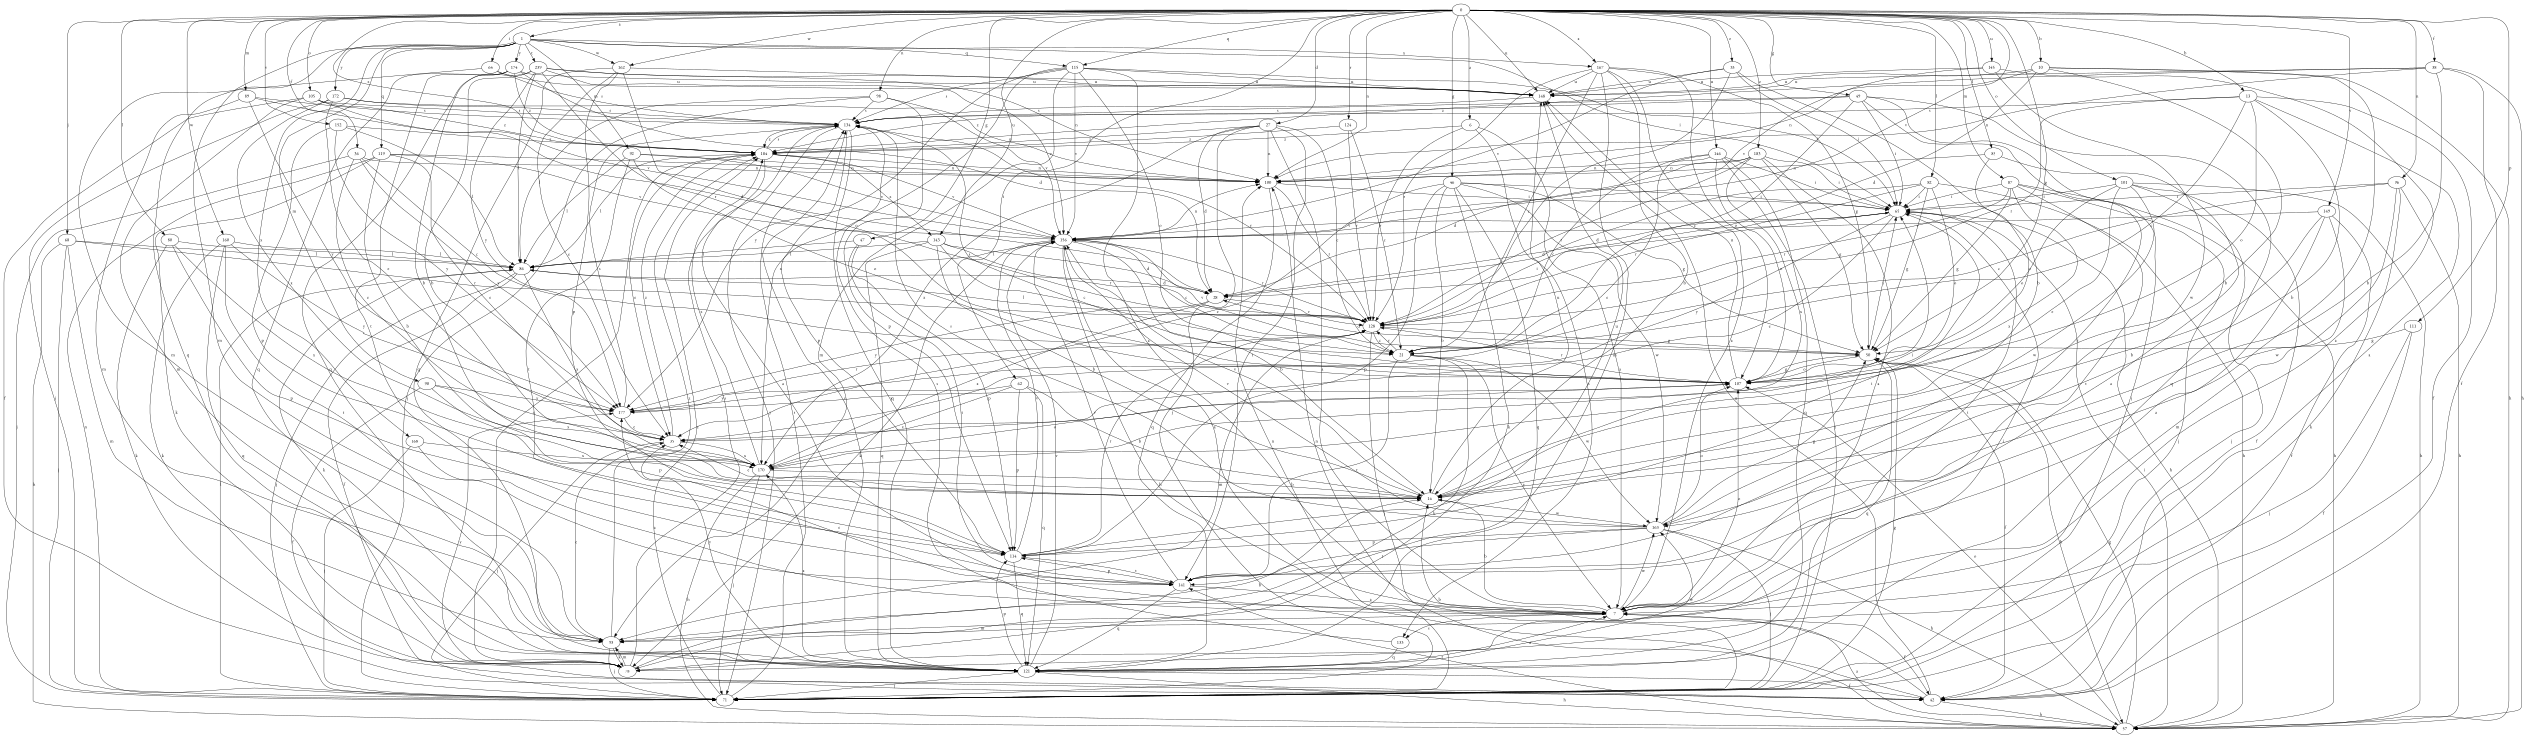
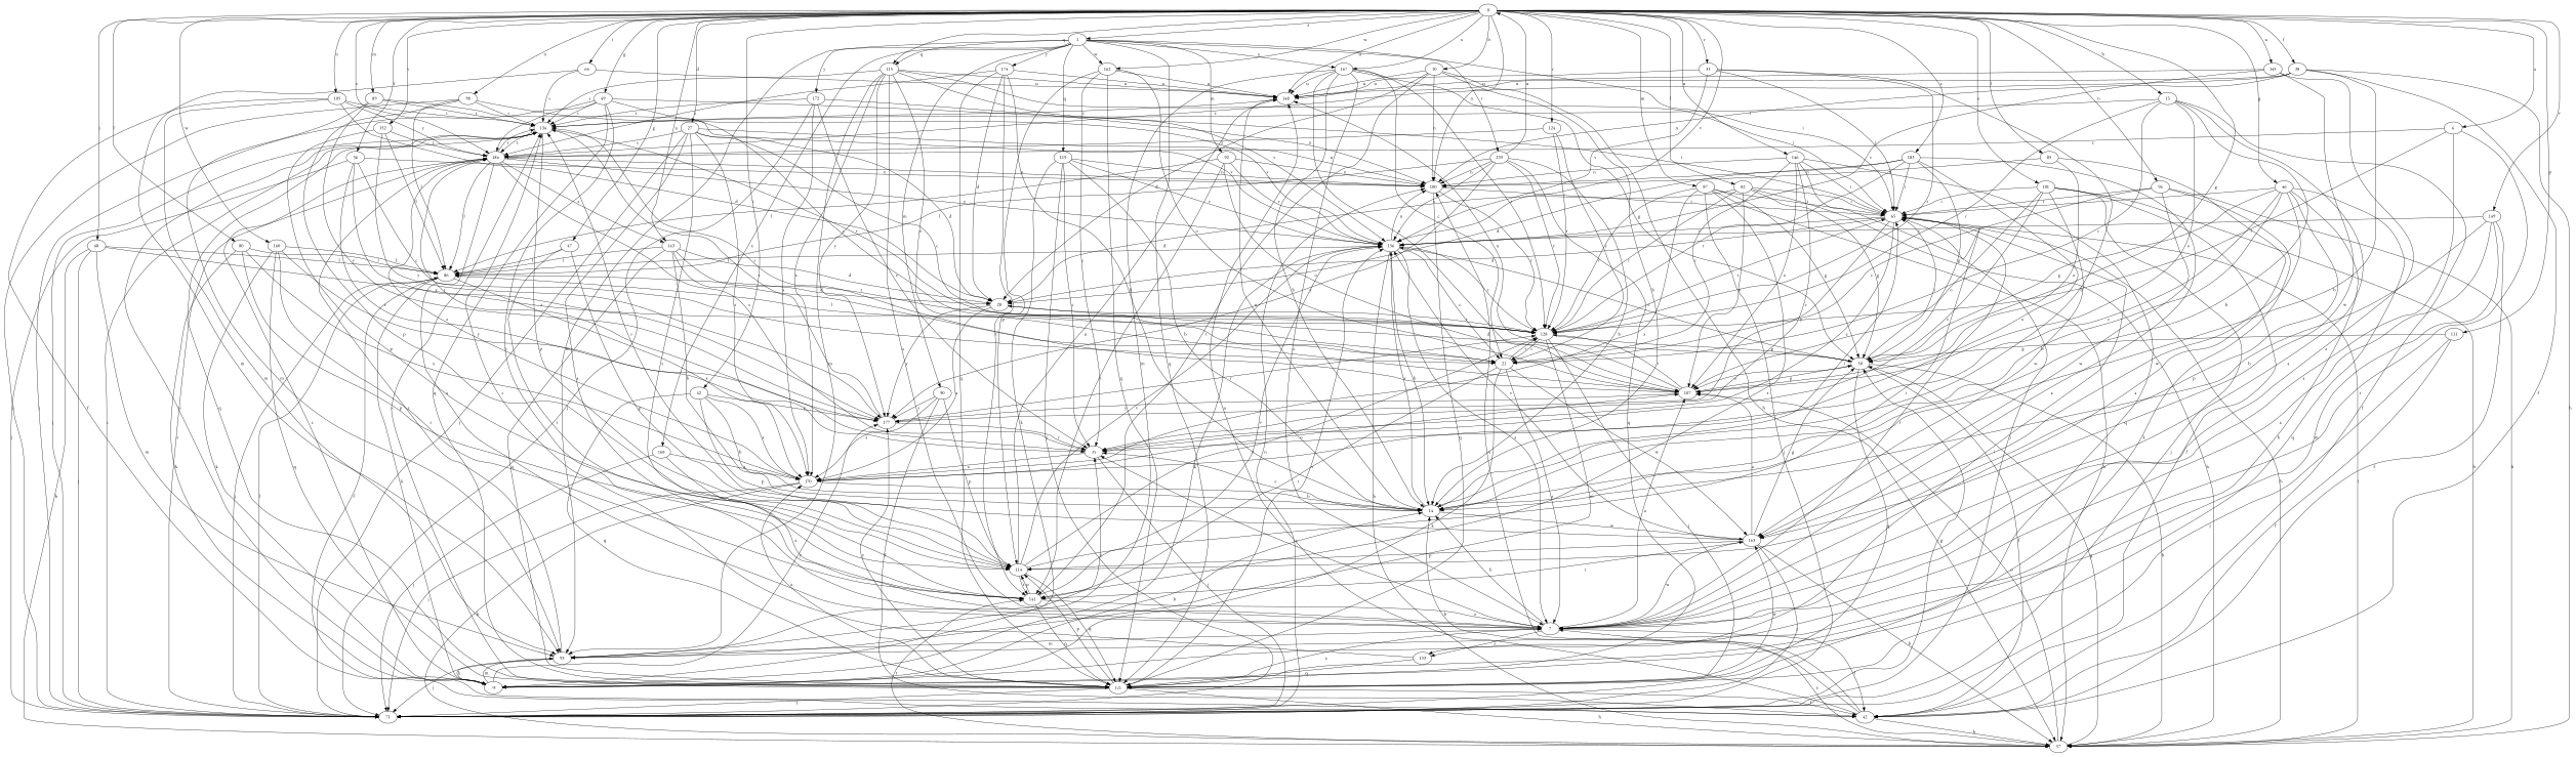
  strict digraph {
    fontname="EB Garamond"
    node [fontname="EB Garamond"]
    edge [fontname="EB Garamond"]
    0
    1
    6
    10
    13
    27
    33
    36
    38
    46
    47
    49
    50
    62
    64
    68
    80
    82
    85
    87
    89
    96
    98
    100
    101
    105
    111
    115
    124
    143
    145
    146
    148
    149
    152
    156
    160
    162
    167
    183
    184
    65
    90
    92
    93
    119
    121
    n48 [label=239]
    168
    172
    174
    7
    128
    133
    14
    28
    57
    141
    42
    107
    21
    134
    71
    170
    35
    177
    163
    78
    114
    86
    0 -> 1 [label=a]
    0 -> 6 [label=a]
    0 -> 10 [label=b]
    0 -> 13 [label=b]
    0 -> 27 [label=d]
    0 -> 33 [label=e]
    0 -> 36 [label=f]
    0 -> 38 [label=f]
    0 -> 46 [label=g]
    0 -> 47 [label=g]
    0 -> 49 [label=g]
    0 -> 50 [label=g]
    0 -> 62 [label=i]
    0 -> 64 [label=i]
    0 -> 68 [label=j]
    0 -> 80 [label=l]
    0 -> 82 [label=l]
    0 -> 85 [label=l]
    0 -> 87 [label=m]
    0 -> 89 [label=m]
    0 -> 96 [label=n]
    0 -> 98 [label=n]
    0 -> 100 [label=n]
    0 -> 101 [label=o]
    0 -> 105 [label=o]
    0 -> 111 [label=p]
    0 -> 115 [label=q]
    0 -> 124 [label=r]
    0 -> 143 [label=u]
    0 -> 145 [label=u]
    0 -> 146 [label=u]
    0 -> 148 [label=u]
    0 -> 149 [label=v]
    0 -> 152 [label=v]
    0 -> 156 [label=v]
    0 -> 160 [label=w]
    0 -> 162 [label=w]
    0 -> 167 [label=x]
    0 -> 183 [label=z]
    0 -> 184 [label=z]
    1 -> 115 [label=q]
    1 -> 162 [label=w]
    1 -> 167 [label=x]
    1 -> 65 [label=i]
    1 -> 90 [label=m]
    1 -> 92 [label=m]
    1 -> 93 [label=m]
    1 -> 119 [label=q]
    1 -> 121 [label=q]
    1 -> n48 [label=t]
    1 -> 168 [label=x]
    1 -> 172 [label=y]
    1 -> 174 [label=y]
    6 -> 184 [label=z]
    6 -> 7 [label=a]
    6 -> 128 [label=r]
    6 -> 133 [label=s]
    10 -> 100 [label=n]
    10 -> 148 [label=u]
    10 -> 14 [label=b]
    10 -> 28 [label=d]
    10 -> 57 [label=h]
    10 -> 141 [label=t]
    13 -> 7 [label=a]
    13 -> 128 [label=r]
    13 -> 14 [label=b]
    13 -> 42 [label=f]
    13 -> 107 [label=o]
    13 -> 21 [label=c]
    13 -> 134 [label=s]
    27 -> 100 [label=n]
    27 -> 184 [label=z]
    27 -> 7 [label=a]
    27 -> 28 [label=d]
    27 -> 141 [label=t]
    27 -> 21 [label=c]
    27 -> 71 [label=j]
    27 -> 170 [label=x]
    33 -> 148 [label=u]
    33 -> 156 [label=v]
    33 -> 65 [label=i]
    33 -> 128 [label=r]
    33 -> 14 [label=b]
    36 -> 100 [label=n]
    36 -> 21 [label=c]
    36 -> 71 [label=j]
    36 -> 35 [label=e]
    36 -> 177 [label=y]
    38 -> 100 [label=n]
    38 -> 148 [label=u]
    38 -> 184 [label=z]
    38 -> 14 [label=b]
    38 -> 57 [label=h]
    38 -> 42 [label=f]
    46 -> 50 [label=g]
    46 -> 65 [label=i]
    46 -> 121 [label=q]
    46 -> 14 [label=b]
    46 -> 35 [label=e]
    46 -> 163 [label=w]
    46 -> 78 [label=k]
    46 -> 114 [label=p]
    47 -> 141 [label=t]
    47 -> 114 [label=p]
    47 -> 86 [label=l]
    49 -> 184 [label=z]
    49 -> 65 [label=i]
    49 -> 121 [label=q]
    49 -> 141 [label=t]
    49 -> 21 [label=c]
    49 -> 134 [label=s]
    49 -> 71 [label=j]
    50 -> 156 [label=v]
    50 -> 65 [label=i]
    50 -> 121 [label=q]
    50 -> 28 [label=d]
    50 -> 57 [label=h]
    50 -> 42 [label=f]
    50 -> 107 [label=o]
    62 -> 121 [label=q]
    62 -> 14 [label=b]
    62 -> 170 [label=x]
    62 -> 177 [label=y]
    62 -> 114 [label=p]
    64 -> 148 [label=u]
    64 -> 93 [label=m]
    64 -> 134 [label=s]
    68 -> 93 [label=m]
    68 -> 128 [label=r]
    68 -> 57 [label=h]
    68 -> 71 [label=j]
    68 -> 86 [label=l]
    80 -> 170 [label=x]
    80 -> 78 [label=k]
    80 -> 114 [label=p]
    80 -> 86 [label=l]
    82 -> 50 [label=g]
    82 -> 65 [label=i]
    82 -> 128 [label=r]
    82 -> 28 [label=d]
    82 -> 57 [label=h]
    82 -> 107 [label=o]
    85 -> 100 [label=n]
    85 -> 7 [label=a]
    85 -> 107 [label=o]
    87 -> 50 [label=g]
    87 -> 65 [label=i]
    87 -> 128 [label=r]
    87 -> 57 [label=h]
    87 -> 141 [label=t]
    87 -> 71 [label=j]
    87 -> 170 [label=x]
    89 -> 156 [label=v]
    89 -> 93 [label=m]
    89 -> 134 [label=s]
    89 -> 177 [label=y]
    96 -> 65 [label=i]
    96 -> 57 [label=h]
    96 -> 21 [label=c]
    96 -> 163 [label=w]
    96 -> 78 [label=k]
    98 -> 156 [label=v]
    98 -> 134 [label=s]
    98 -> 71 [label=j]
    98 -> 114 [label=p]
    98 -> 86 [label=l]
    100 -> 65 [label=i]
    100 -> 121 [label=q]
    100 -> 128 [label=r]
    101 -> 65 [label=i]
    101 -> 57 [label=h]
    101 -> 42 [label=f]
    101 -> 107 [label=o]
    101 -> 71 [label=j]
    101 -> 35 [label=e]
    101 -> 163 [label=w]
    105 -> 184 [label=z]
    105 -> 93 [label=m]
    105 -> 28 [label=d]
    105 -> 42 [label=f]
    105 -> 134 [label=s]
    111 -> 50 [label=g]
    111 -> 42 [label=f]
    111 -> 71 [label=j]
    115 -> 148 [label=u]
    115 -> 156 [label=v]
    115 -> 65 [label=i]
    115 -> 93 [label=m]
    115 -> 7 [label=a]
    115 -> 107 [label=o]
    115 -> 134 [label=s]
    115 -> 170 [label=x]
    115 -> 177 [label=y]
    124 -> 184 [label=z]
    124 -> 128 [label=r]
    124 -> 21 [label=c]
    143 -> 121 [label=q]
    143 -> 128 [label=r]
    143 -> 14 [label=b]
    143 -> 28 [label=d]
    143 -> 21 [label=c]
    143 -> 86 [label=l]
    145 -> 148 [label=u]
    145 -> 156 [label=v]
    145 -> 7 [label=a]
    145 -> 163 [label=w]
    146 -> 100 [label=n]
    146 -> 65 [label=i]
    146 -> 121 [label=q]
    146 -> 107 [label=o]
    146 -> 21 [label=c]
    146 -> 71 [label=j]
    146 -> 35 [label=e]
    148 -> 134 [label=s]
    149 -> 156 [label=v]
    149 -> 93 [label=m]
    149 -> 7 [label=a]
    149 -> 14 [label=b]
    149 -> 42 [label=f]
    152 -> 184 [label=z]
    152 -> 177 [label=y]
    152 -> 114 [label=p]
    152 -> 86 [label=l]
    156 -> 100 [label=n]
    156 -> 7 [label=a]
    156 -> 128 [label=r]
    156 -> 14 [label=b]
    156 -> 57 [label=h]
    156 -> 21 [label=c]
    156 -> 78 [label=k]
    156 -> 86 [label=l]
    160 -> 121 [label=q]
    160 -> 141 [label=t]
    160 -> 177 [label=y]
    160 -> 78 [label=k]
    160 -> 86 [label=l]
    162 -> 148 [label=u]
    162 -> 121 [label=q]
    162 -> 107 [label=o]
    162 -> 35 [label=e]
    162 -> 114 [label=p]
    167 -> 50 [label=g]
    167 -> 148 [label=u]
    167 -> 93 [label=m]
    167 -> 7 [label=a]
    167 -> 128 [label=r]
    167 -> 14 [label=b]
    167 -> 107 [label=o]
    167 -> 21 [label=c]
    183 -> 50 [label=g]
    183 -> 100 [label=n]
    183 -> 65 [label=i]
    183 -> 7 [label=a]
    183 -> 128 [label=r]
    183 -> 28 [label=d]
    183 -> 170 [label=x]
    184 -> 100 [label=n]
    184 -> 143 [label=z]
    184 -> 156 [label=v]
    184 -> 7 [label=a]
    184 -> 134 [label=s]
    184 -> 35 [label=e]
    184 -> 86 [label=l]
    65 -> 156 [label=v]
    65 -> 28 [label=d]
    65 -> 57 [label=h]
    65 -> 35 [label=e]
    65 -> 177 [label=y]
    90 -> 42 [label=f]
    90 -> 170 [label=x]
    90 -> 177 [label=y]
    90 -> 114 [label=p]
    92 -> 100 [label=n]
    92 -> 156 [label=v]
    92 -> 141 [label=t]
    92 -> 107 [label=o]
    92 -> 86 [label=l]
    93 -> 184 [label=z]
    93 -> 71 [label=j]
    93 -> 35 [label=e]
    93 -> 78 [label=k]
    119 -> 100 [label=n]
    119 -> 156 [label=v]
    119 -> 14 [label=b]
-   119 -> 71 [label=n]
+   119 -> 71 [label=j]
    119 -> 35 [label=e]
    119 -> 78 [label=k]
    121 -> 156 [label=v]
    121 -> 7 [label=a]
    121 -> 57 [label=h]
    121 -> 42 [label=f]
    121 -> 134 [label=s]
    121 -> 71 [label=j]
    121 -> 170 [label=x]
    121 -> 177 [label=y]
    121 -> 163 [label=w]
    121 -> 114 [label=p]
    n48 -> 100 [label=n]
-   n48 -> 148 [label=u]
+   n48 -> 0 [label=u]
    n48 -> 156 [label=v]
    n48 -> 121 [label=q]
    n48 -> 128 [label=r]
    n48 -> 14 [label=b]
    n48 -> 177 [label=y]
    n48 -> 86 [label=l]
    168 -> 7 [label=a]
    168 -> 71 [label=j]
    168 -> 170 [label=x]
    172 -> 100 [label=n]
    172 -> 134 [label=s]
    172 -> 71 [label=j]
    172 -> 170 [label=x]
    172 -> 35 [label=e]
    174 -> 148 [label=u]
    174 -> 184 [label=z]
    174 -> 121 [label=q]
    174 -> 14 [label=b]
    174 -> 28 [label=d]
    174 -> 141 [label=t]
    7 -> 65 [label=i]
    7 -> 93 [label=m]
    7 -> 133 [label=s]
    7 -> 14 [label=b]
    7 -> 42 [label=f]
    7 -> 107 [label=o]
    7 -> 35 [label=e]
    7 -> 163 [label=w]
    128 -> 50 [label=g]
    128 -> 65 [label=i]
    128 -> 93 [label=m]
    128 -> 21 [label=c]
    128 -> 71 [label=j]
    128 -> 86 [label=l]
    133 -> 121 [label=q]
    133 -> 134 [label=s]
    14 -> 148 [label=u]
    14 -> 156 [label=v]
    14 -> 65 [label=i]
    14 -> 35 [label=e]
    14 -> 163 [label=w]
    28 -> 128 [label=r]
    28 -> 170 [label=x]
    28 -> 177 [label=y]
    57 -> 50 [label=g]
    57 -> 65 [label=i]
    57 -> 7 [label=a]
    57 -> 141 [label=t]
    57 -> 107 [label=o]
    141 -> 156 [label=v]
    141 -> 121 [label=q]
    141 -> 7 [label=a]
    141 -> 114 [label=p]
    42 -> 100 [label=n]
    42 -> 148 [label=u]
    42 -> 14 [label=b]
    42 -> 57 [label=h]
    107 -> 50 [label=g]
    107 -> 148 [label=u]
    107 -> 128 [label=r]
    107 -> 134 [label=s]
    107 -> 177 [label=y]
    21 -> 7 [label=a]
    21 -> 128 [label=r]
    21 -> 141 [label=t]
    21 -> 163 [label=w]
    21 -> 78 [label=k]
    134 -> 184 [label=z]
    134 -> 121 [label=q]
    134 -> 128 [label=r]
    134 -> 71 [label=j]
    134 -> 114 [label=p]
    71 -> 50 [label=g]
    71 -> 100 [label=n]
    71 -> 184 [label=z]
    71 -> 134 [label=s]
    71 -> 86 [label=l]
    170 -> 184 [label=z]
    170 -> 14 [label=b]
    170 -> 57 [label=h]
    170 -> 107 [label=o]
    170 -> 71 [label=j]
    35 -> 184 [label=z]
    35 -> 71 [label=j]
    35 -> 170 [label=x]
    177 -> 128 [label=r]
    177 -> 134 [label=s]
    177 -> 35 [label=e]
    163 -> 50 [label=g]
    163 -> 156 [label=v]
    163 -> 57 [label=h]
    163 -> 141 [label=t]
    163 -> 107 [label=o]
    163 -> 134 [label=s]
    163 -> 71 [label=j]
    163 -> 114 [label=p]
    78 -> 184 [label=z]
    78 -> 65 [label=i]
    78 -> 93 [label=m]
    78 -> 14 [label=b]
    78 -> 134 [label=s]
    78 -> 177 [label=y]
    114 -> 148 [label=u]
    114 -> 156 [label=v]
    114 -> 65 [label=i]
    114 -> 121 [label=q]
    114 -> 128 [label=r]
    114 -> 141 [label=t]
    86 -> 28 [label=d]
    86 -> 42 [label=f]
    86 -> 71 [label=j]
    86 -> 170 [label=x]
    86 -> 78 [label=k]
  }
